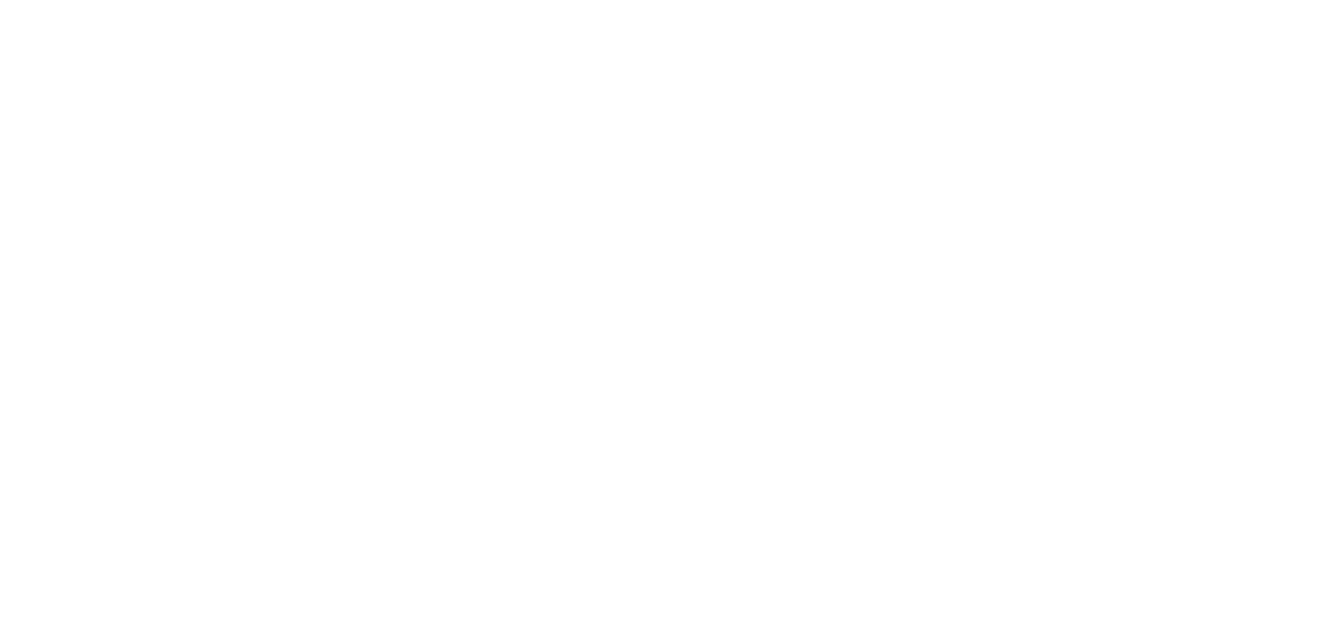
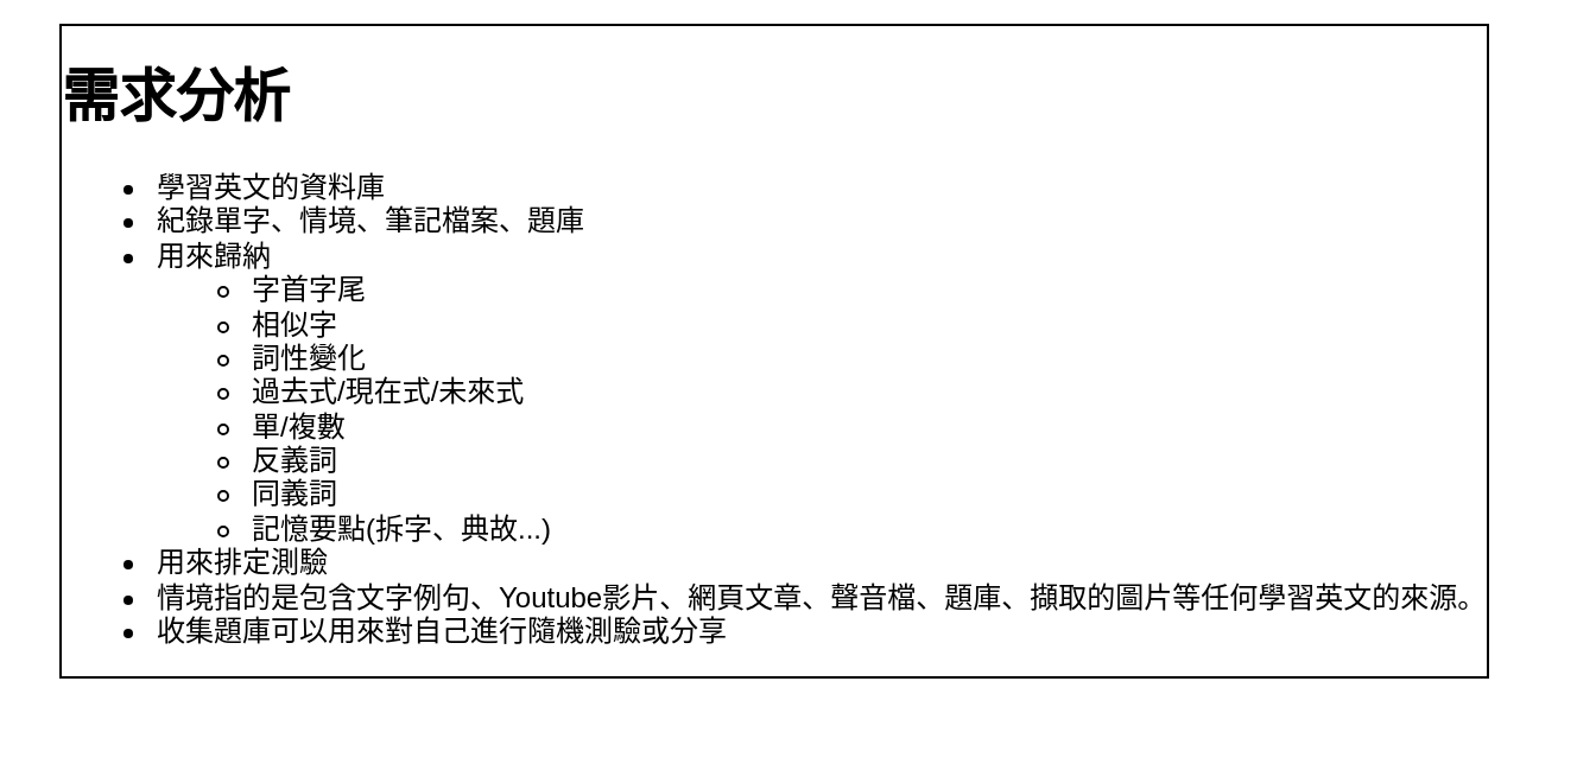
  <mxCell id="0" />
  <mxCell id="1" parent="0" />
+ <mxCell id="2" value="&lt;h1&gt;需求分析&lt;/h1&gt;&lt;p&gt;&lt;/p&gt;&lt;ul&gt;&lt;li&gt;學習英文的資料庫&lt;/li&gt;&lt;li&gt;紀錄單字、情境、筆記檔案、題庫&lt;br&gt;&lt;/li&gt;&lt;li&gt;用來歸納&lt;br&gt;&lt;/li&gt;&lt;ul&gt;&lt;li&gt;字首字尾&lt;br&gt;&lt;/li&gt;&lt;li&gt;相似字&lt;br&gt;&lt;/li&gt;&lt;li&gt;詞性變化&lt;br&gt;&lt;/li&gt;&lt;li&gt;過去式/現在式/未來式&lt;br&gt;&lt;/li&gt;&lt;li&gt;單/複數&lt;br&gt;&lt;/li&gt;&lt;li&gt;反義詞&lt;br&gt;&lt;/li&gt;&lt;li&gt;同義詞&lt;br&gt;&lt;/li&gt;&lt;li&gt;記憶要點(拆字、典故...)&lt;br&gt;&lt;/li&gt;&lt;/ul&gt;&lt;li&gt;用來排定測驗&lt;br&gt;&lt;/li&gt;&lt;li&gt;情境指的是包含文字例句、Youtube影片、網頁文章、聲音檔、題庫、擷取的圖片等任何學習英文的來源。&lt;br&gt;&lt;/li&gt;&lt;li&gt;收集題庫可以用來對自己進行隨機測驗或分享&lt;br&gt;&lt;/li&gt;&lt;/ul&gt;&lt;p&gt;&lt;/p&gt;" style="text;html=1;strokeColor=none;fillColor=none;spacing=5;spacingTop=-20;whiteSpace=wrap;overflow=hidden;rounded=0;labelBorderColor=#000000;" parent="1" vertex="1"><mxGeometry x="20" y="20" width="630" height="280" as="geometry" /></mxCell>
